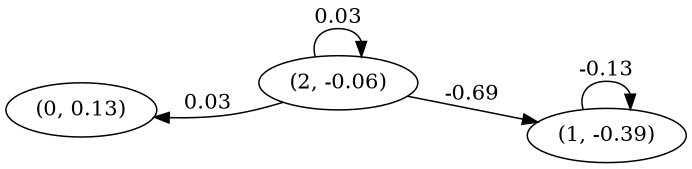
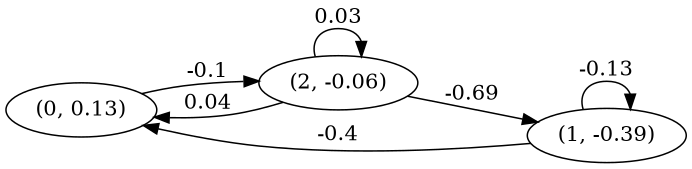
  digraph {
    rankdir=LR
    n1 [label="(0, 0.13)"]
    n2 [label="(2, -0.06)"]
    n3 [label="(1, -0.39)"]
-   n2 -> n1 [label=0.03]
+   n1 -> n2 [label=-0.1]
+   n2 -> n1 [label=0.04]
    n2 -> n2 [label=0.03]
    n2 -> n3 [label=-0.69]
+   n3 -> n1 [label=-0.4]
    n3 -> n3 [label=-0.13]
  }
